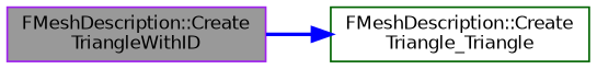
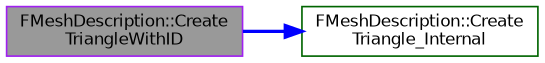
  digraph {
    rankdir=LR
    node [fontname=Helvetica fontsize=10 shape=box style=filled]
    n1 [color=purple fillcolor=grey60 fontcolor=black height=0.2 label="FMeshDescription::Create\lTriangleWithID" width=0.4]
-   n2 [color=darkgreen fillcolor=white height=0.2 label="FMeshDescription::Create\lTriangle_Triangle" width=0.4]
+   n2 [color=darkgreen fillcolor=white height=0.2 label="FMeshDescription::Create\lTriangle_Internal" width=0.4]
    n1 -> n2 [color=blue fontname=Helvetica fontsize=10 labelfontname=Helvetica labelfontsize=10 style=bold arrowhead=normal]
  }
